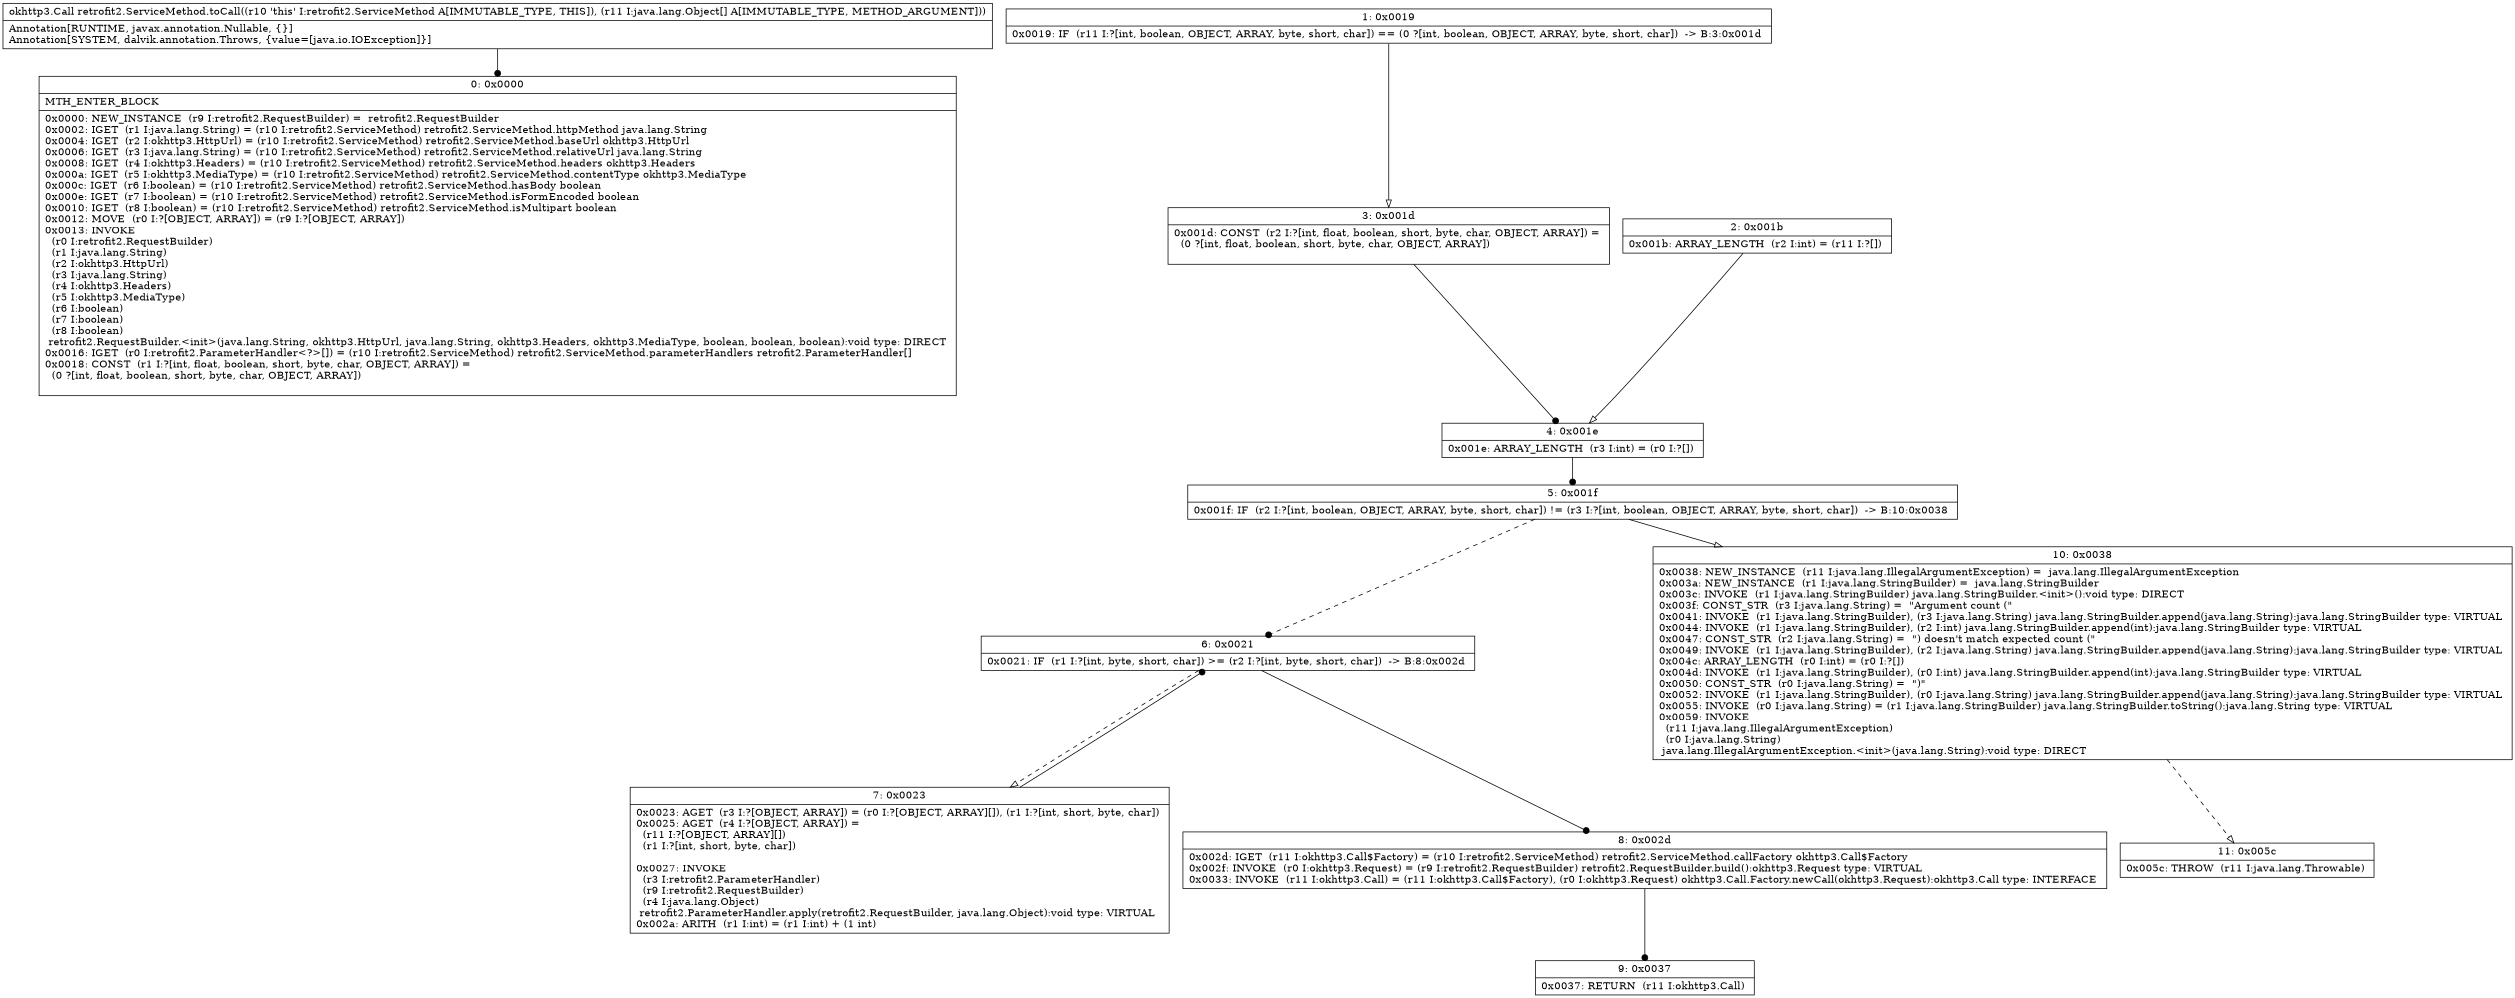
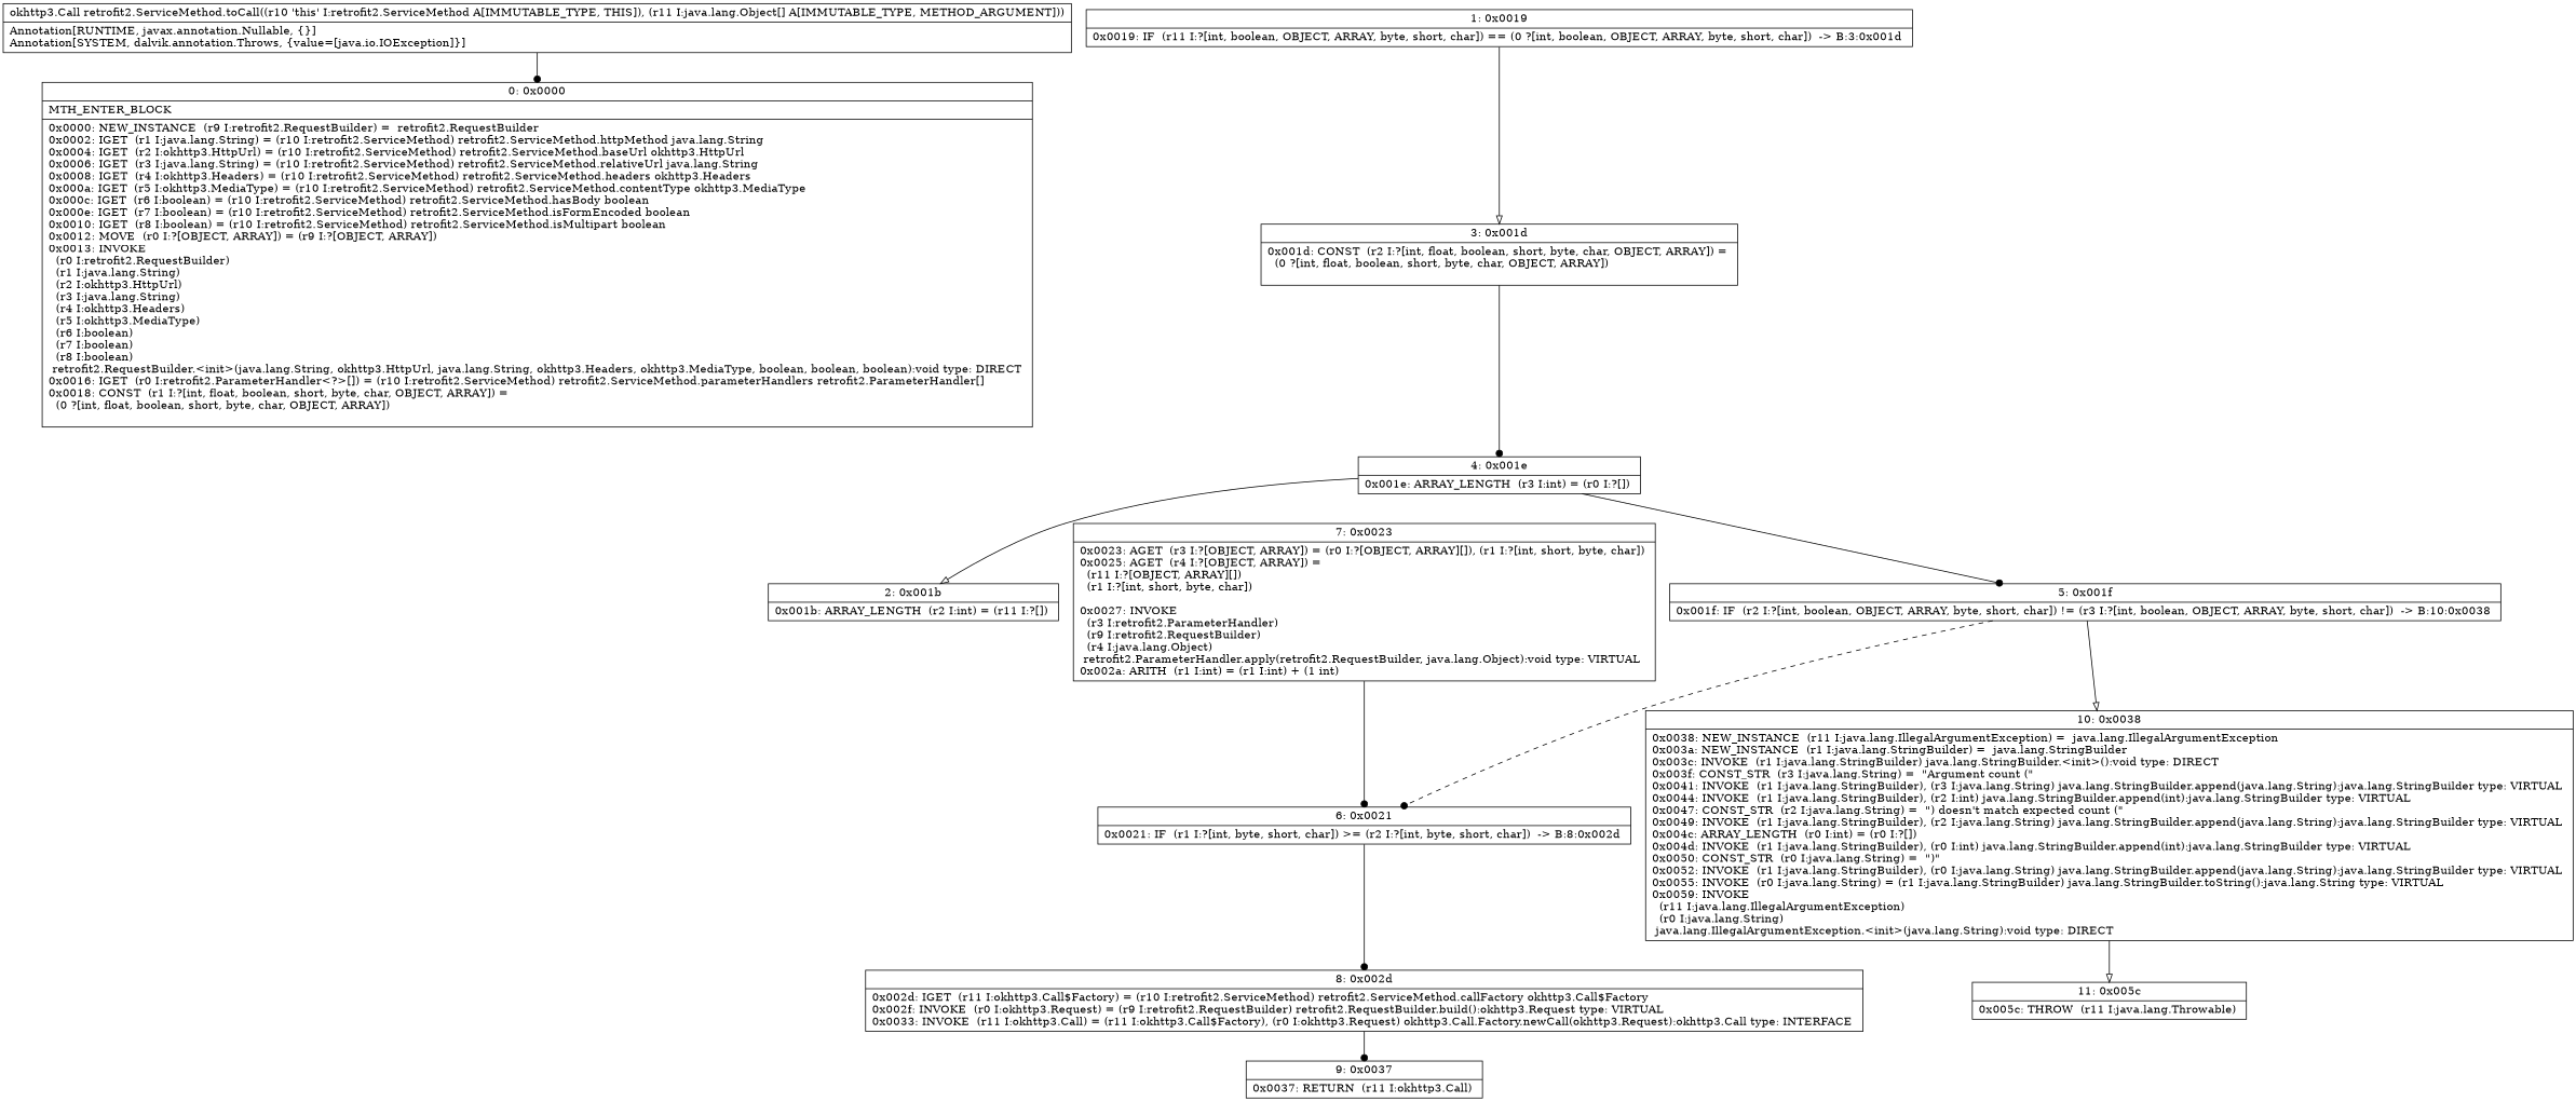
  digraph {
    node [shape=record]
    edge [arrowhead=dot]
    n1 [label="{0\:\ 0x0000|MTH_ENTER_BLOCK\l|0x0000: NEW_INSTANCE  (r9 I:retrofit2.RequestBuilder) =  retrofit2.RequestBuilder \l0x0002: IGET  (r1 I:java.lang.String) = (r10 I:retrofit2.ServiceMethod) retrofit2.ServiceMethod.httpMethod java.lang.String \l0x0004: IGET  (r2 I:okhttp3.HttpUrl) = (r10 I:retrofit2.ServiceMethod) retrofit2.ServiceMethod.baseUrl okhttp3.HttpUrl \l0x0006: IGET  (r3 I:java.lang.String) = (r10 I:retrofit2.ServiceMethod) retrofit2.ServiceMethod.relativeUrl java.lang.String \l0x0008: IGET  (r4 I:okhttp3.Headers) = (r10 I:retrofit2.ServiceMethod) retrofit2.ServiceMethod.headers okhttp3.Headers \l0x000a: IGET  (r5 I:okhttp3.MediaType) = (r10 I:retrofit2.ServiceMethod) retrofit2.ServiceMethod.contentType okhttp3.MediaType \l0x000c: IGET  (r6 I:boolean) = (r10 I:retrofit2.ServiceMethod) retrofit2.ServiceMethod.hasBody boolean \l0x000e: IGET  (r7 I:boolean) = (r10 I:retrofit2.ServiceMethod) retrofit2.ServiceMethod.isFormEncoded boolean \l0x0010: IGET  (r8 I:boolean) = (r10 I:retrofit2.ServiceMethod) retrofit2.ServiceMethod.isMultipart boolean \l0x0012: MOVE  (r0 I:?[OBJECT, ARRAY]) = (r9 I:?[OBJECT, ARRAY]) \l0x0013: INVOKE  \l  (r0 I:retrofit2.RequestBuilder)\l  (r1 I:java.lang.String)\l  (r2 I:okhttp3.HttpUrl)\l  (r3 I:java.lang.String)\l  (r4 I:okhttp3.Headers)\l  (r5 I:okhttp3.MediaType)\l  (r6 I:boolean)\l  (r7 I:boolean)\l  (r8 I:boolean)\l retrofit2.RequestBuilder.\<init\>(java.lang.String, okhttp3.HttpUrl, java.lang.String, okhttp3.Headers, okhttp3.MediaType, boolean, boolean, boolean):void type: DIRECT \l0x0016: IGET  (r0 I:retrofit2.ParameterHandler\<?\>[]) = (r10 I:retrofit2.ServiceMethod) retrofit2.ServiceMethod.parameterHandlers retrofit2.ParameterHandler[] \l0x0018: CONST  (r1 I:?[int, float, boolean, short, byte, char, OBJECT, ARRAY]) = \l  (0 ?[int, float, boolean, short, byte, char, OBJECT, ARRAY])\l \l}"]
    n2 [label="{1\:\ 0x0019|0x0019: IF  (r11 I:?[int, boolean, OBJECT, ARRAY, byte, short, char]) == (0 ?[int, boolean, OBJECT, ARRAY, byte, short, char])  \-\> B:3:0x001d \l}"]
    n3 [label="{3\:\ 0x001d|0x001d: CONST  (r2 I:?[int, float, boolean, short, byte, char, OBJECT, ARRAY]) = \l  (0 ?[int, float, boolean, short, byte, char, OBJECT, ARRAY])\l \l}"]
    n4 [label="{2\:\ 0x001b|0x001b: ARRAY_LENGTH  (r2 I:int) = (r11 I:?[]) \l}"]
    n5 [label="{4\:\ 0x001e|0x001e: ARRAY_LENGTH  (r3 I:int) = (r0 I:?[]) \l}"]
    n6 [label="{5\:\ 0x001f|0x001f: IF  (r2 I:?[int, boolean, OBJECT, ARRAY, byte, short, char]) != (r3 I:?[int, boolean, OBJECT, ARRAY, byte, short, char])  \-\> B:10:0x0038 \l}"]
    n7 [label="{6\:\ 0x0021|0x0021: IF  (r1 I:?[int, byte, short, char]) \>= (r2 I:?[int, byte, short, char])  \-\> B:8:0x002d \l}"]
    n8 [label="{10\:\ 0x0038|0x0038: NEW_INSTANCE  (r11 I:java.lang.IllegalArgumentException) =  java.lang.IllegalArgumentException \l0x003a: NEW_INSTANCE  (r1 I:java.lang.StringBuilder) =  java.lang.StringBuilder \l0x003c: INVOKE  (r1 I:java.lang.StringBuilder) java.lang.StringBuilder.\<init\>():void type: DIRECT \l0x003f: CONST_STR  (r3 I:java.lang.String) =  \"Argument count (\" \l0x0041: INVOKE  (r1 I:java.lang.StringBuilder), (r3 I:java.lang.String) java.lang.StringBuilder.append(java.lang.String):java.lang.StringBuilder type: VIRTUAL \l0x0044: INVOKE  (r1 I:java.lang.StringBuilder), (r2 I:int) java.lang.StringBuilder.append(int):java.lang.StringBuilder type: VIRTUAL \l0x0047: CONST_STR  (r2 I:java.lang.String) =  \") doesn't match expected count (\" \l0x0049: INVOKE  (r1 I:java.lang.StringBuilder), (r2 I:java.lang.String) java.lang.StringBuilder.append(java.lang.String):java.lang.StringBuilder type: VIRTUAL \l0x004c: ARRAY_LENGTH  (r0 I:int) = (r0 I:?[]) \l0x004d: INVOKE  (r1 I:java.lang.StringBuilder), (r0 I:int) java.lang.StringBuilder.append(int):java.lang.StringBuilder type: VIRTUAL \l0x0050: CONST_STR  (r0 I:java.lang.String) =  \")\" \l0x0052: INVOKE  (r1 I:java.lang.StringBuilder), (r0 I:java.lang.String) java.lang.StringBuilder.append(java.lang.String):java.lang.StringBuilder type: VIRTUAL \l0x0055: INVOKE  (r0 I:java.lang.String) = (r1 I:java.lang.StringBuilder) java.lang.StringBuilder.toString():java.lang.String type: VIRTUAL \l0x0059: INVOKE  \l  (r11 I:java.lang.IllegalArgumentException)\l  (r0 I:java.lang.String)\l java.lang.IllegalArgumentException.\<init\>(java.lang.String):void type: DIRECT \l}"]
    n9 [label="{7\:\ 0x0023|0x0023: AGET  (r3 I:?[OBJECT, ARRAY]) = (r0 I:?[OBJECT, ARRAY][]), (r1 I:?[int, short, byte, char]) \l0x0025: AGET  (r4 I:?[OBJECT, ARRAY]) = \l  (r11 I:?[OBJECT, ARRAY][])\l  (r1 I:?[int, short, byte, char])\l \l0x0027: INVOKE  \l  (r3 I:retrofit2.ParameterHandler)\l  (r9 I:retrofit2.RequestBuilder)\l  (r4 I:java.lang.Object)\l retrofit2.ParameterHandler.apply(retrofit2.RequestBuilder, java.lang.Object):void type: VIRTUAL \l0x002a: ARITH  (r1 I:int) = (r1 I:int) + (1 int) \l}"]
    n10 [label="{8\:\ 0x002d|0x002d: IGET  (r11 I:okhttp3.Call$Factory) = (r10 I:retrofit2.ServiceMethod) retrofit2.ServiceMethod.callFactory okhttp3.Call$Factory \l0x002f: INVOKE  (r0 I:okhttp3.Request) = (r9 I:retrofit2.RequestBuilder) retrofit2.RequestBuilder.build():okhttp3.Request type: VIRTUAL \l0x0033: INVOKE  (r11 I:okhttp3.Call) = (r11 I:okhttp3.Call$Factory), (r0 I:okhttp3.Request) okhttp3.Call.Factory.newCall(okhttp3.Request):okhttp3.Call type: INTERFACE \l}"]
    n11 [label="{11\:\ 0x005c|0x005c: THROW  (r11 I:java.lang.Throwable) \l}"]
    n12 [label="{9\:\ 0x0037|0x0037: RETURN  (r11 I:okhttp3.Call) \l}"]
    n13 [label="{okhttp3.Call retrofit2.ServiceMethod.toCall((r10 'this' I:retrofit2.ServiceMethod A[IMMUTABLE_TYPE, THIS]), (r11 I:java.lang.Object[] A[IMMUTABLE_TYPE, METHOD_ARGUMENT]))  | Annotation[RUNTIME, javax.annotation.Nullable, \{\}]\lAnnotation[SYSTEM, dalvik.annotation.Throws, \{value=[java.io.IOException]\}]\l}"]
    n2 -> n3 [arrowhead=onormal]
    n3 -> n5
-   n4 -> n5 [arrowhead=onormal]
+   n5 -> n4 [arrowhead=onormal]
    n5 -> n6
    n6 -> n7 [style=dashed]
    n6 -> n8 [arrowhead=onormal]
-   n7 -> n9 [arrowhead=onormal style=dashed]
    n7 -> n10
-   n8 -> n11 [arrowhead=onormal style=dashed]
+   n8 -> n11 [arrowhead=onormal]
    n9 -> n7
    n10 -> n12
    n13 -> n1
  }
